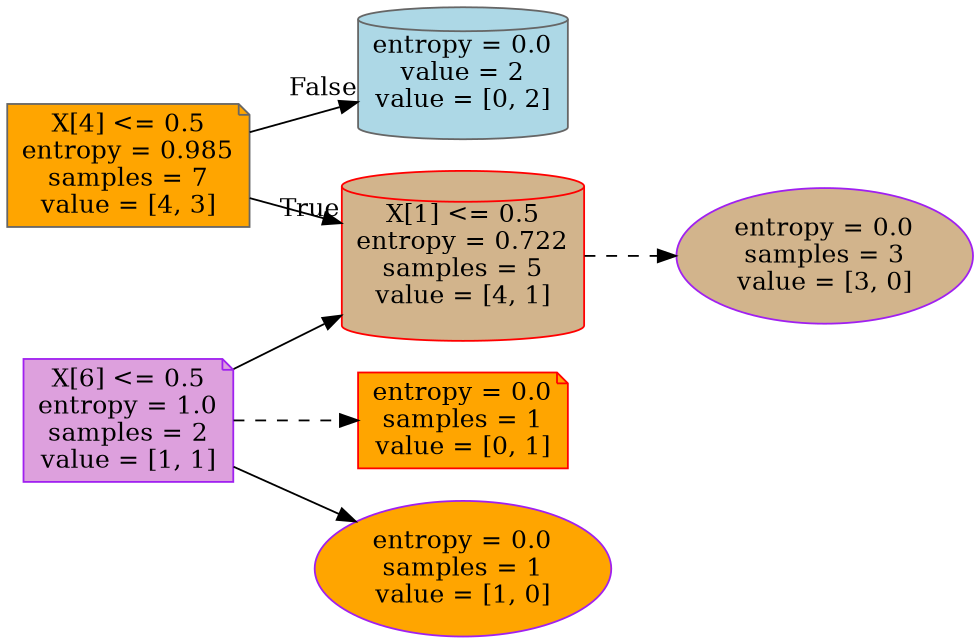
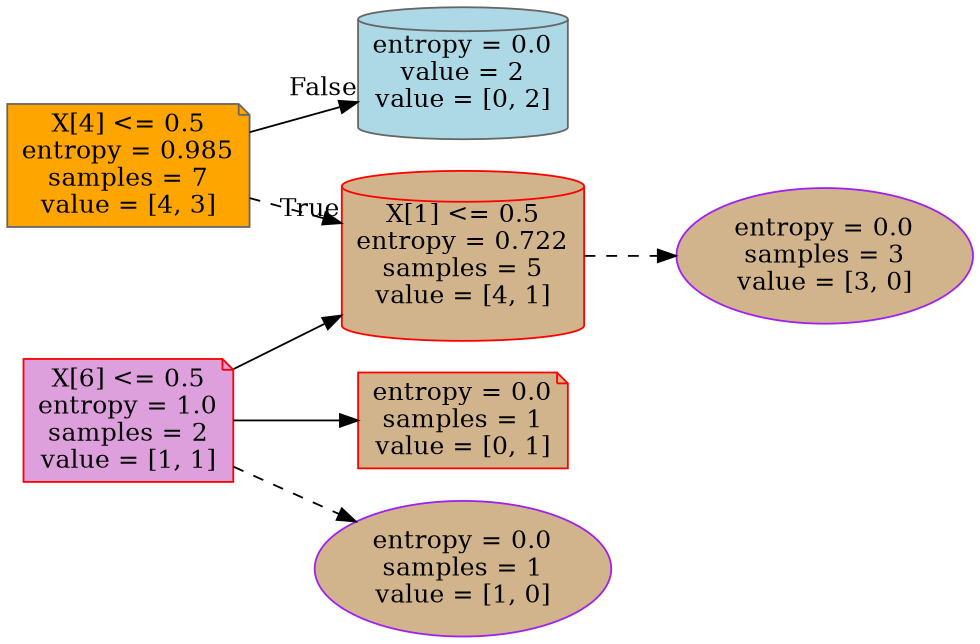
  digraph {
    rankdir=LR
    node [color=red fillcolor=orange shape=note style=filled]
    edge [style=dashed]
    n1 [color=gray40 label="X[4] <= 0.5\nentropy = 0.985\nsamples = 7\nvalue = [4, 3]"]
    n2 [fillcolor=tan label="X[1] <= 0.5\nentropy = 0.722\nsamples = 5\nvalue = [4, 1]" shape=cylinder]
    n3 [color=gray40 fillcolor=lightblue label="entropy = 0.0\nvalue = 2\nvalue = [0, 2]" shape=cylinder]
    n4 [color=purple fillcolor=tan label="entropy = 0.0\nsamples = 3\nvalue = [3, 0]" shape=ellipse]
-   n5 [color=purple fillcolor=plum label="X[6] <= 0.5\nentropy = 1.0\nsamples = 2\nvalue = [1, 1]"]
-   n6 [label="entropy = 0.0\nsamples = 1\nvalue = [0, 1]"]
-   n7 [color=purple label="entropy = 0.0\nsamples = 1\nvalue = [1, 0]" shape=ellipse]
-   n1 -> n2 [headlabel=True labelangle=45 labeldistance=2.5 style=solid]
+   n5 [fillcolor=plum label="X[6] <= 0.5\nentropy = 1.0\nsamples = 2\nvalue = [1, 1]"]
+   n6 [fillcolor=tan label="entropy = 0.0\nsamples = 1\nvalue = [0, 1]"]
+   n7 [color=purple fillcolor=tan label="entropy = 0.0\nsamples = 1\nvalue = [1, 0]" shape=ellipse]
+   n1 -> n2 [headlabel=True labelangle=45 labeldistance=2.5]
    n1 -> n3 [headlabel=False labelangle=-45 labeldistance=2.5 style=solid]
    n2 -> n4
    n5 -> n2 [style=solid]
-   n5 -> n6
-   n5 -> n7 [style=solid]
+   n5 -> n6 [style=solid]
+   n5 -> n7
  }
